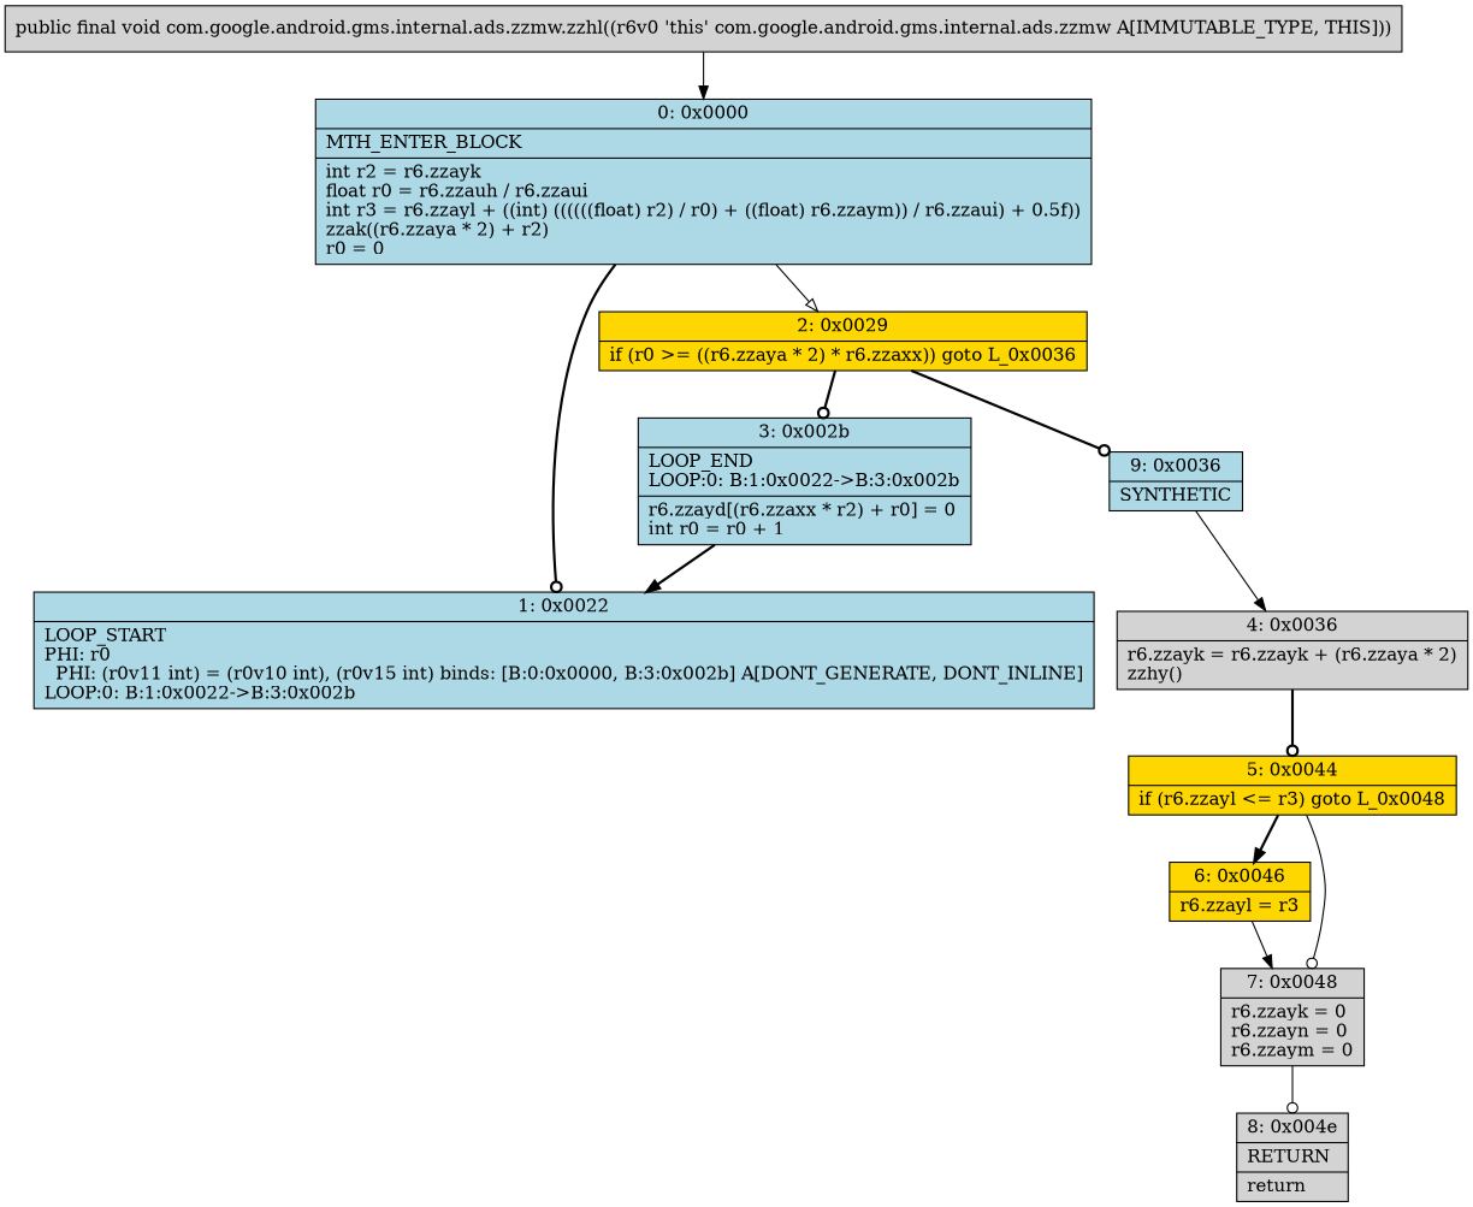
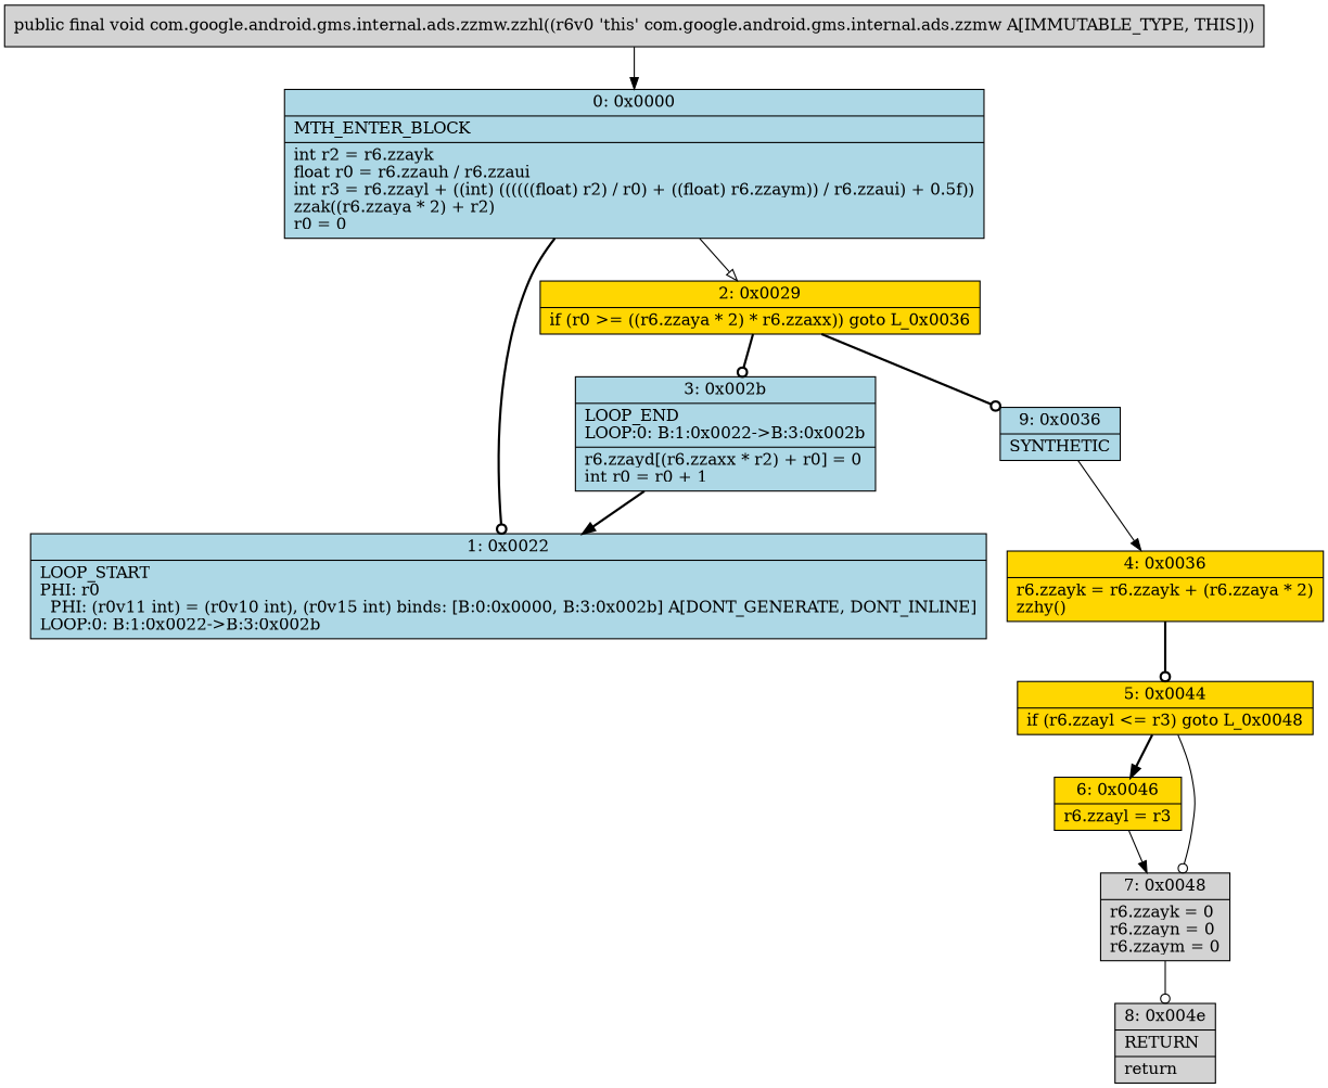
  digraph {
    node [fillcolor=lightblue shape=record style=filled]
    edge [arrowhead=odot style=bold]
    n1 [label="{0\:\ 0x0000|MTH_ENTER_BLOCK\l|int r2 = r6.zzayk\lfloat r0 = r6.zzauh \/ r6.zzaui\lint r3 = r6.zzayl + ((int) ((((((float) r2) \/ r0) + ((float) r6.zzaym)) \/ r6.zzaui) + 0.5f))\lzzak((r6.zzaya * 2) + r2)\lr0 = 0\l}"]
    n2 [label="{1\:\ 0x0022|LOOP_START\lPHI: r0 \l  PHI: (r0v11 int) = (r0v10 int), (r0v15 int) binds: [B:0:0x0000, B:3:0x002b] A[DONT_GENERATE, DONT_INLINE]\lLOOP:0: B:1:0x0022\-\>B:3:0x002b\l}"]
    n3 [fillcolor=gold label="{2\:\ 0x0029|if (r0 \>= ((r6.zzaya * 2) * r6.zzaxx)) goto L_0x0036\l}"]
    n4 [label="{3\:\ 0x002b|LOOP_END\lLOOP:0: B:1:0x0022\-\>B:3:0x002b\l|r6.zzayd[(r6.zzaxx * r2) + r0] = 0\lint r0 = r0 + 1\l}"]
    n5 [label="{9\:\ 0x0036|SYNTHETIC\l}"]
-   n6 [fillcolor=lightgrey label="{4\:\ 0x0036|r6.zzayk = r6.zzayk + (r6.zzaya * 2)\lzzhy()\l}"]
+   n6 [fillcolor=gold label="{4\:\ 0x0036|r6.zzayk = r6.zzayk + (r6.zzaya * 2)\lzzhy()\l}"]
    n7 [fillcolor=gold label="{5\:\ 0x0044|if (r6.zzayl \<= r3) goto L_0x0048\l}"]
    n8 [fillcolor=gold label="{6\:\ 0x0046|r6.zzayl = r3\l}"]
    n9 [fillcolor=lightgrey label="{7\:\ 0x0048|r6.zzayk = 0\lr6.zzayn = 0\lr6.zzaym = 0\l}"]
    n10 [fillcolor=lightgrey label="{8\:\ 0x004e|RETURN\l|return\l}"]
    n11 [fillcolor=lightgrey label="{public final void com.google.android.gms.internal.ads.zzmw.zzhl((r6v0 'this' com.google.android.gms.internal.ads.zzmw A[IMMUTABLE_TYPE, THIS])) }"]
    n1 -> n2
    n1 -> n3 [arrowhead=onormal style=solid]
    n3 -> n4
    n3 -> n5
    n4 -> n2 [arrowhead=normal]
    n5 -> n6 [arrowhead=normal style=solid]
    n6 -> n7
    n7 -> n8 [arrowhead=normal]
    n7 -> n9 [style=solid]
    n8 -> n9 [arrowhead=normal style=solid]
    n9 -> n10 [style=solid]
    n11 -> n1 [arrowhead=normal style=solid]
  }
